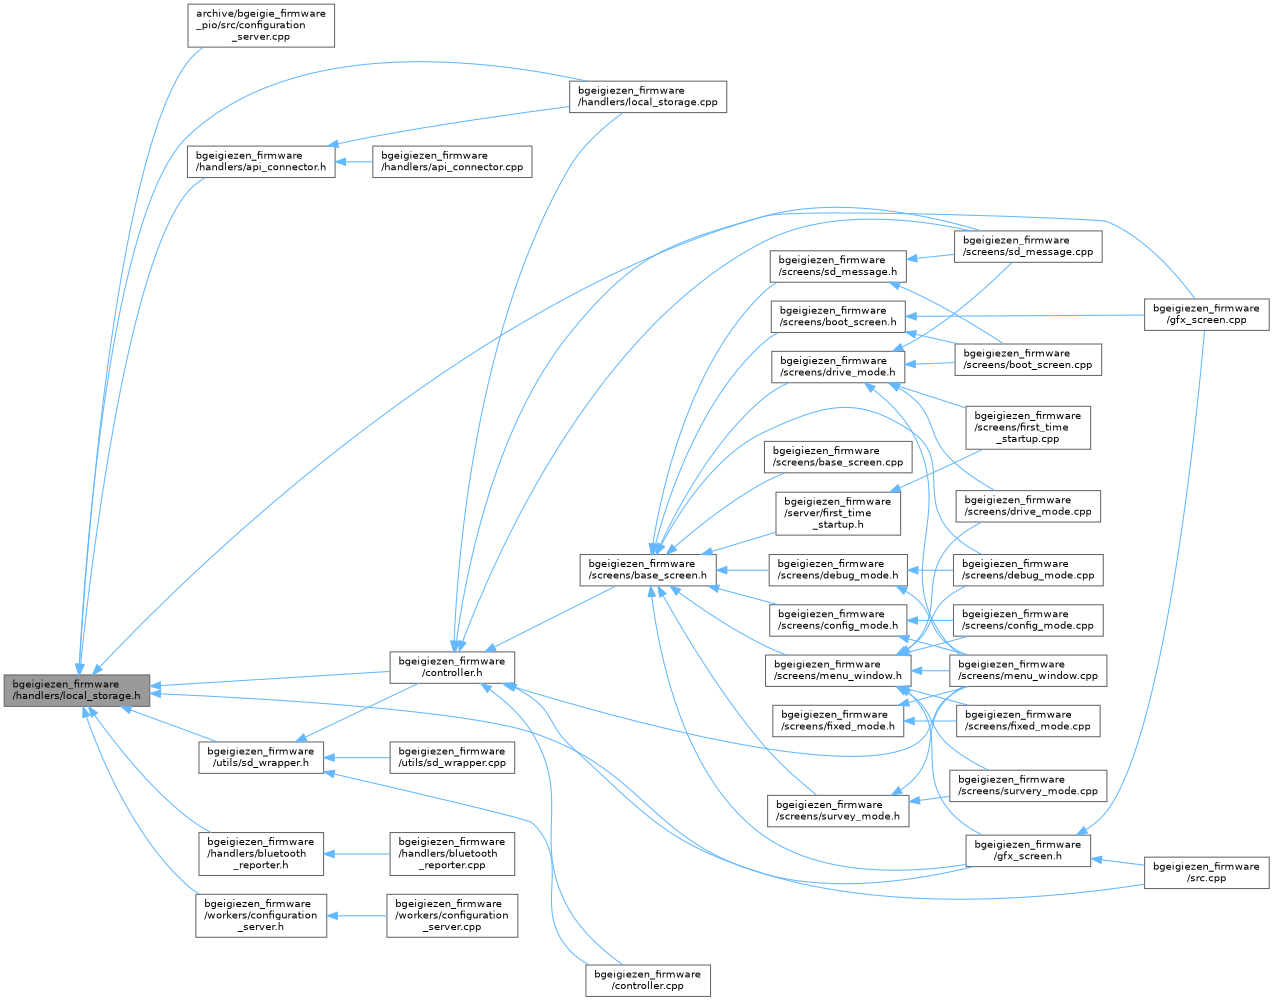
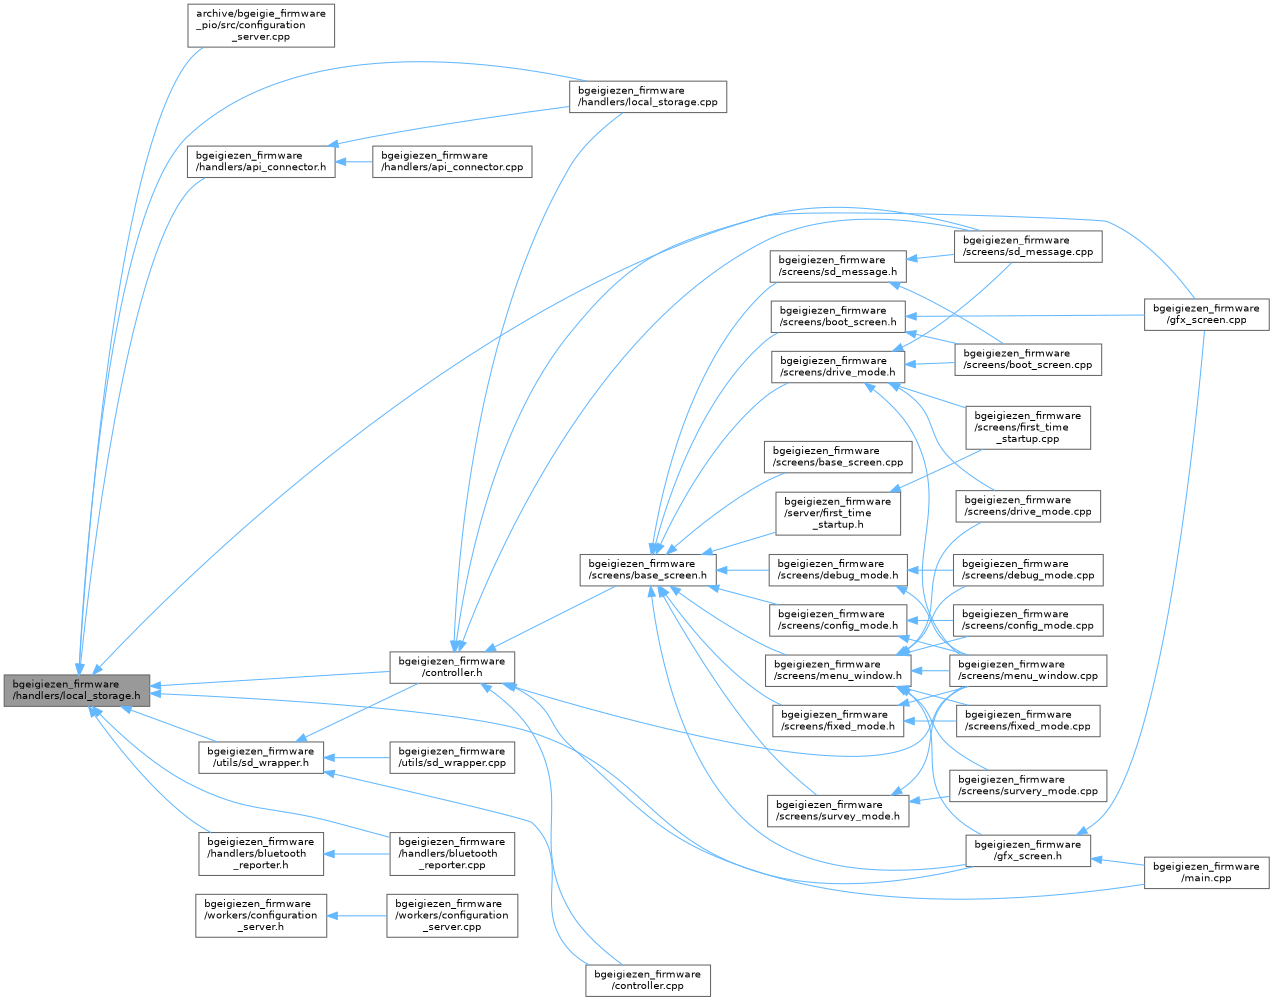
  digraph {
    rankdir=LR
    node [color=grey40 fillcolor=white fontname=Helvetica fontsize=10 shape=box style=filled]
    edge [color=steelblue1 dir=back fontname=Helvetica fontsize=10 labelfontname=Helvetica labelfontsize=10 style=solid]
    n1 [color=gray40 fillcolor=grey60 fontcolor=black height=0.2 label="bgeigiezen_firmware\l/handlers/local_storage.h" width=0.4]
    n2 [height=0.2 label="archive/bgeigie_firmware\l_pio/src/configuration\l_server.cpp" width=0.4]
    n3 [height=0.2 label="bgeigiezen_firmware\l/controller.h" width=0.4]
    n4 [height=0.2 label="bgeigiezen_firmware\l/handlers/local_storage.cpp" width=0.4]
    n5 [height=0.2 label="bgeigiezen_firmware\l/gfx_screen.h" width=0.4]
    n6 [height=0.2 label="bgeigiezen_firmware\l/screens/sd_message.cpp" width=0.4]
    n7 [height=0.2 label="bgeigiezen_firmware\l/handlers/api_connector.h" width=0.4]
    n8 [height=0.2 label="bgeigiezen_firmware\l/handlers/bluetooth\l_reporter.h" width=0.4]
    n9 [height=0.2 label="bgeigiezen_firmware\l/utils/sd_wrapper.h" width=0.4]
    n10 [height=0.2 label="bgeigiezen_firmware\l/workers/configuration\l_server.h" width=0.4]
    n11 [height=0.2 label="bgeigiezen_firmware\l/controller.cpp" width=0.4]
    n12 [height=0.2 label="bgeigiezen_firmware\l/gfx_screen.cpp" width=0.4]
-   n13 [height=0.2 label="bgeigiezen_firmware\l/src.cpp" width=0.4]
+   n13 [height=0.2 label="bgeigiezen_firmware\l/main.cpp" width=0.4]
    n14 [height=0.2 label="bgeigiezen_firmware\l/screens/base_screen.h" width=0.4]
    n15 [height=0.2 label="bgeigiezen_firmware\l/screens/menu_window.cpp" width=0.4]
    n16 [height=0.2 label="bgeigiezen_firmware\l/handlers/api_connector.cpp" width=0.4]
    n17 [height=0.2 label="bgeigiezen_firmware\l/handlers/bluetooth\l_reporter.cpp" width=0.4]
    n18 [height=0.2 label="bgeigiezen_firmware\l/utils/sd_wrapper.cpp" width=0.4]
    n19 [height=0.2 label="bgeigiezen_firmware\l/workers/configuration\l_server.cpp" width=0.4]
    n20 [height=0.2 label="bgeigiezen_firmware\l/screens/base_screen.cpp" width=0.4]
    n21 [height=0.2 label="bgeigiezen_firmware\l/screens/boot_screen.h" width=0.4]
    n22 [height=0.2 label="bgeigiezen_firmware\l/screens/config_mode.h" width=0.4]
    n23 [height=0.2 label="bgeigiezen_firmware\l/screens/debug_mode.h" width=0.4]
    n24 [height=0.2 label="bgeigiezen_firmware\l/screens/drive_mode.h" width=0.4]
    n25 [height=0.2 label="bgeigiezen_firmware\l/server/first_time\l_startup.h" width=0.4]
    n26 [height=0.2 label="bgeigiezen_firmware\l/screens/fixed_mode.h" width=0.4]
    n27 [height=0.2 label="bgeigiezen_firmware\l/screens/menu_window.h" width=0.4]
    n28 [height=0.2 label="bgeigiezen_firmware\l/screens/sd_message.h" width=0.4]
    n29 [height=0.2 label="bgeigiezen_firmware\l/screens/survey_mode.h" width=0.4]
    n30 [height=0.2 label="bgeigiezen_firmware\l/screens/boot_screen.cpp" width=0.4]
    n31 [height=0.2 label="bgeigiezen_firmware\l/screens/config_mode.cpp" width=0.4]
    n32 [height=0.2 label="bgeigiezen_firmware\l/screens/debug_mode.cpp" width=0.4]
    n33 [height=0.2 label="bgeigiezen_firmware\l/screens/drive_mode.cpp" width=0.4]
    n34 [height=0.2 label="bgeigiezen_firmware\l/screens/first_time\l_startup.cpp" width=0.4]
    n35 [height=0.2 label="bgeigiezen_firmware\l/screens/fixed_mode.cpp" width=0.4]
    n36 [height=0.2 label="bgeigiezen_firmware\l/screens/survery_mode.cpp" width=0.4]
    n1 -> n2
    n1 -> n3
    n1 -> n4
    n1 -> n5
    n1 -> n6
    n1 -> n7
    n1 -> n8
    n1 -> n9
-   n1 -> n10
+   n1 -> n17
    n3 -> n4
    n3 -> n6
    n3 -> n11
    n3 -> n12
    n3 -> n13
    n3 -> n14
    n3 -> n15
    n5 -> n12
    n5 -> n13
    n7 -> n4
    n7 -> n16
    n8 -> n17
    n9 -> n3
    n9 -> n11
    n9 -> n18
    n10 -> n19
    n14 -> n5
    n14 -> n20
    n14 -> n21
    n14 -> n22
    n14 -> n23
    n14 -> n24
    n14 -> n25
-   n14 -> n32
+   n14 -> n26
    n14 -> n27
    n14 -> n28
    n14 -> n29
    n21 -> n12
    n21 -> n30
    n22 -> n15
    n22 -> n31
    n23 -> n15
    n23 -> n32
    n24 -> n6
    n24 -> n15
    n24 -> n30
    n24 -> n33
    n24 -> n34
    n25 -> n34
    n26 -> n15
    n26 -> n35
    n27 -> n5
    n27 -> n15
    n27 -> n31
    n27 -> n32
    n27 -> n33
    n27 -> n35
    n27 -> n36
    n28 -> n6
    n28 -> n30
    n29 -> n15
    n29 -> n36
  }
